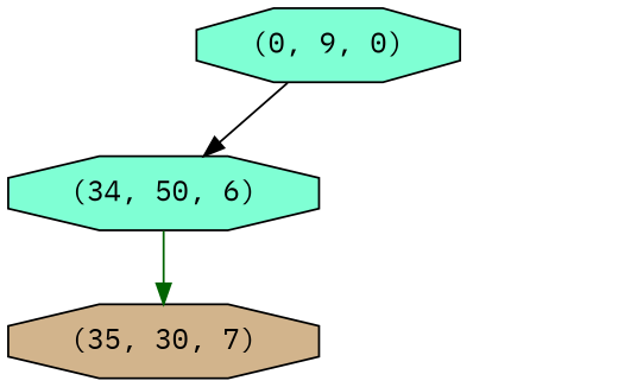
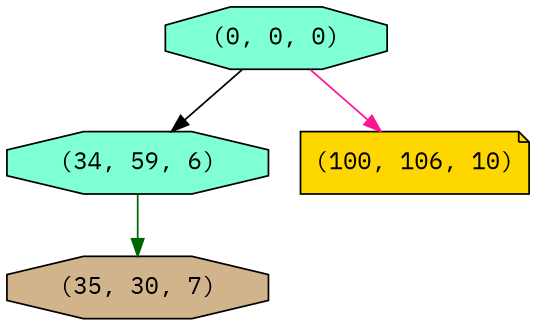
  digraph {
    fontname="IBM Plex Mono"
    node [fillcolor=aquamarine fontname="IBM Plex Mono" shape=octagon style=filled]
    edge [fontname="IBM Plex Mono"]
-   "(0, 0, 0)" [label="(0, 9, 0)"]
-   "(34, 59, 6)" [label="(34, 50, 6)"]
+   "(0, 0, 0)"
+   "(34, 59, 6)"
+   "(100, 106, 10)" [fillcolor=gold shape=note]
    n4 [fillcolor=tan label="(35, 30, 7)"]
    "(0, 0, 0)" -> "(34, 59, 6)" [color=black]
+   "(0, 0, 0)" -> "(100, 106, 10)" [color=deeppink]
    "(34, 59, 6)" -> n4 [color=darkgreen]
  }
